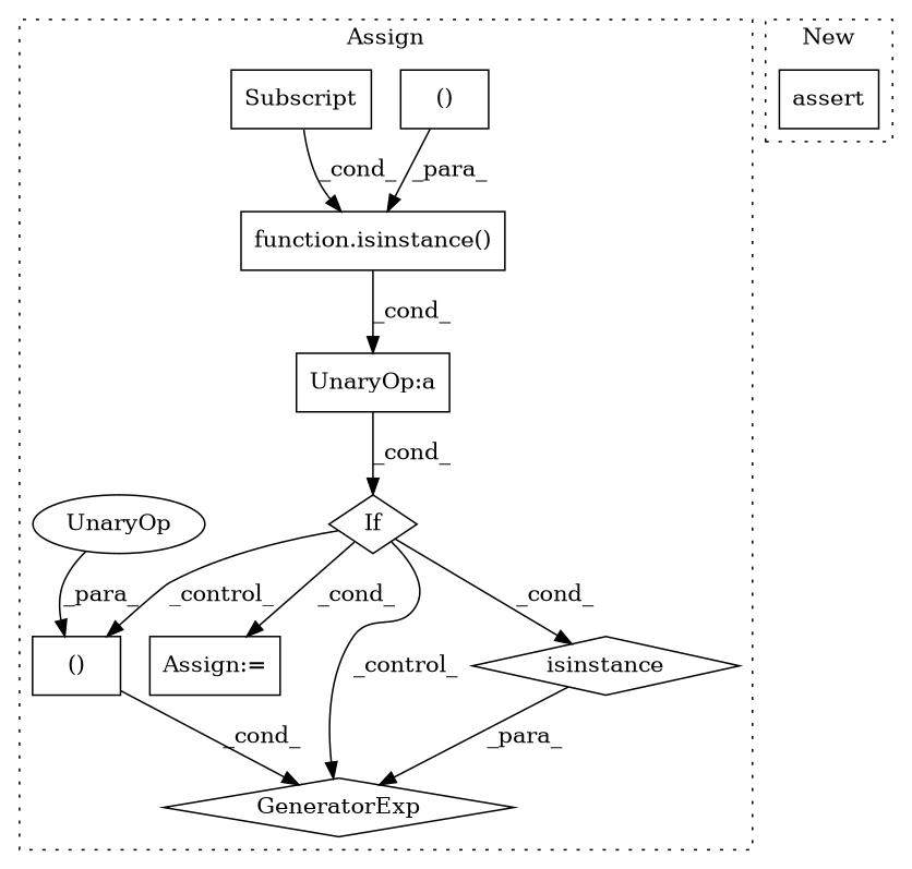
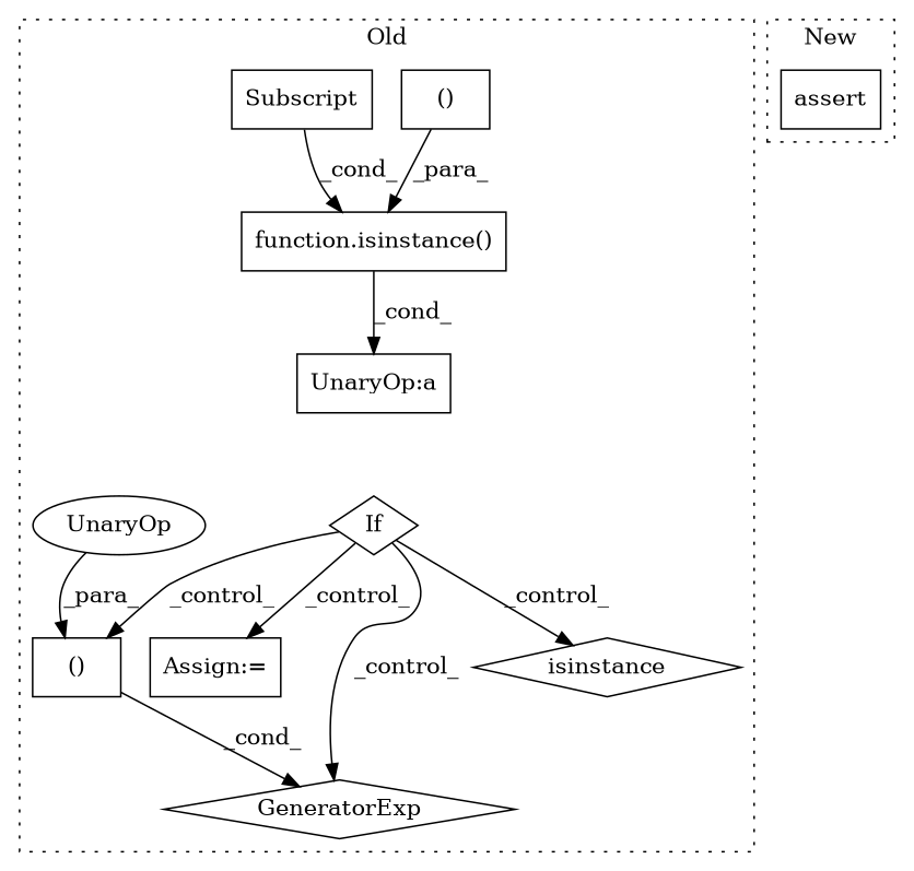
  digraph {
    node [a=54 l=1 shape=box]
    n1 [a=55 label=GeneratorExp s=4622 shape=diamond]
    n2 [a=45 l=3 label=isinstance s=4627 shape=diamond]
    n3 [a=68 l=3 label="Assign:=" s=4613]
    n4 [l=0 label="()" s=4624]
    n5 [a=96 l="3,14" label=If s="4552,4594" shape=diamond]
    n6 [l=7 label="()" s=4585]
    n7 [a=61 l=39 label="UnaryOp:a" s=4555]
    n8 [a=75 l="11,1" label="function.isinstance()" s="4559,4593"]
    n9 [a=63 l="8,0" label=Subscript s="4570,0"]
    n10 [a=87 label=UnaryOp s=4623 shape=ellipse]
    n11 [a=65 l=7 label=assert s=4725]
    subgraph cluster_1 {
-     label=Assign
+     label=Old
      style=dotted
      n1
      n2
      n3
      n4
      n5
      n6
      n7
      n8
      n9
      n10
    }
    subgraph cluster_2 {
      label=New
      style=dotted
      n11
    }
-   n2 -> n1 [label=_para_]
    n4 -> n1 [label=_cond_]
    n5 -> n1 [label=_control_]
-   n5 -> n2 [label=_cond_]
-   n5 -> n3 [label=_cond_]
+   n5 -> n2 [label=_control_]
+   n5 -> n3 [label=_control_]
    n5 -> n4 [label=_control_]
    n6 -> n8 [label=_para_]
-   n7 -> n5 [label=_cond_]
    n8 -> n7 [label=_cond_]
    n9 -> n8 [label=_cond_]
    n10 -> n4 [label=_para_]
  }
